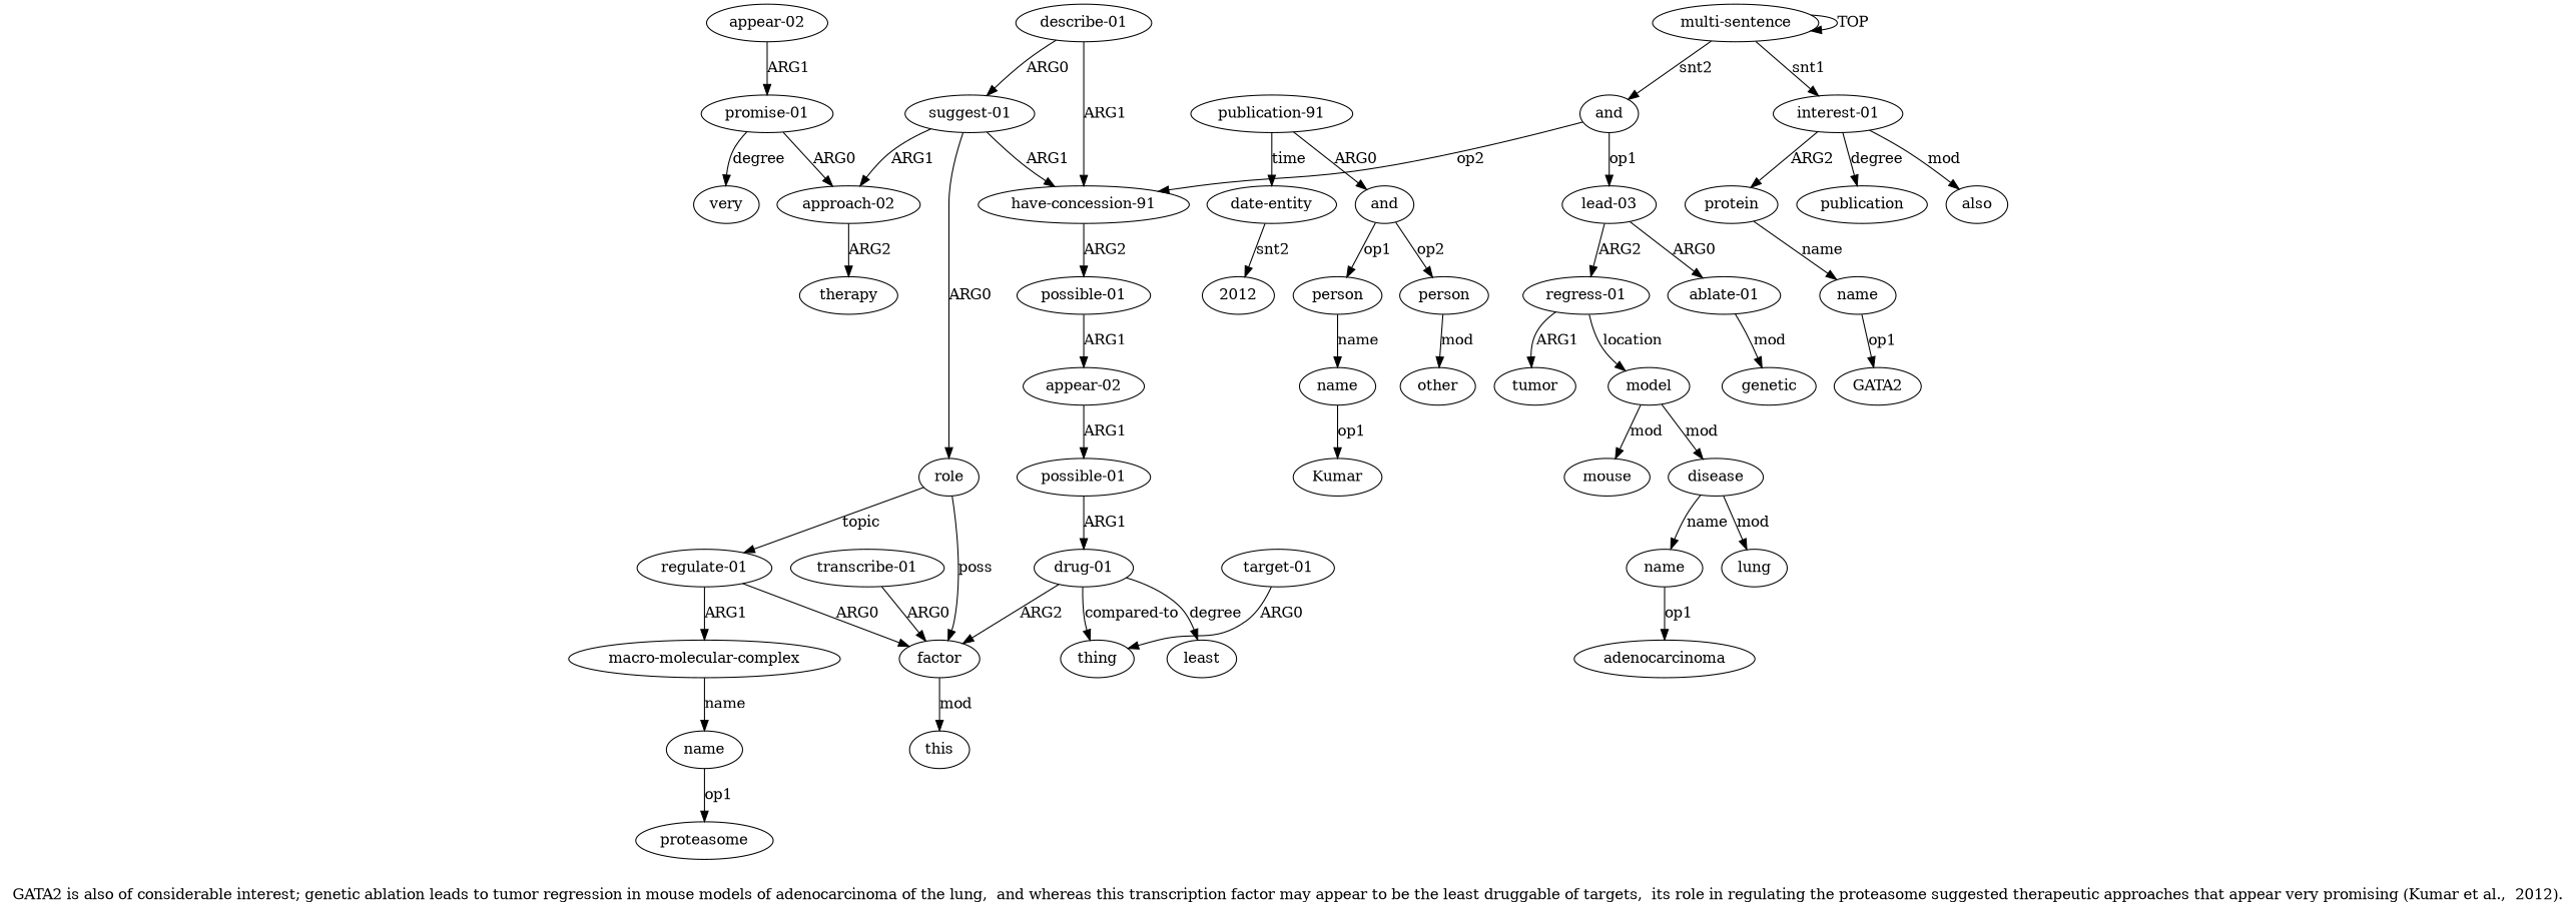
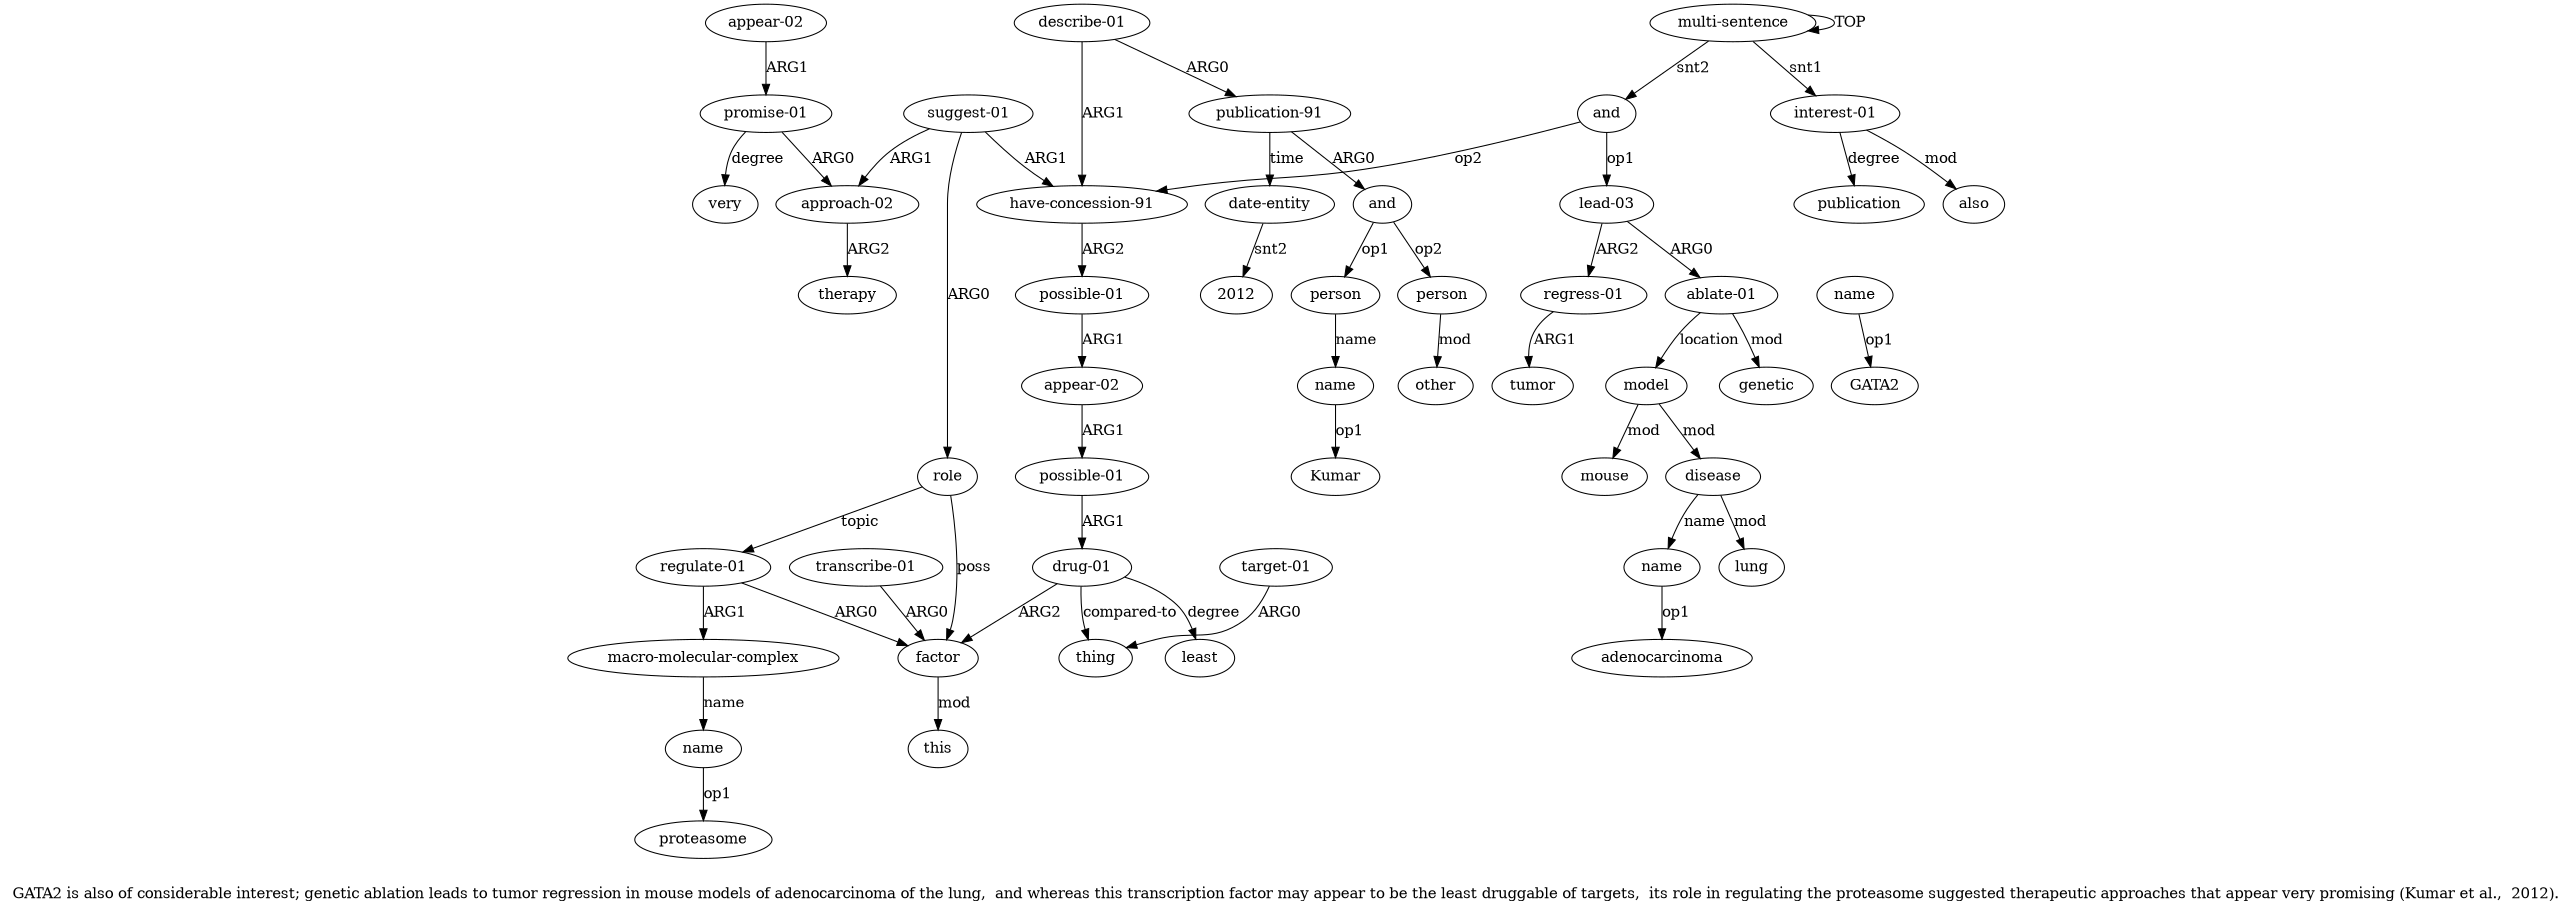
  digraph {
    label="GATA2 is also of considerable interest; genetic ablation leads to tumor regression in mouse models of adenocarcinoma of the lung,  and whereas this transcription factor may appear to be the least druggable of targets,  its role in regulating the proteasome suggested therapeutic approaches that appear very promising (Kumar et al.,  2012)."
    node [color=black gold_ind=-1 gold_label=name test_ind=-1 test_label=name]
    edge [color=black gold_label=ARG1 test_label=ARG1]
    n1 [gold_ind=20 gold_label="regulate-01" label="regulate-01" test_ind=20 test_label="regulate-01"]
    n2 [gold_ind=21 gold_label="macro-molecular-complex" label="macro-molecular-complex" test_ind=21 test_label="macro-molecular-complex"]
    n3 [gold_ind=32 gold_label=factor label=factor test_ind=32 test_label=factor]
    n4 [gold_ind=22 label=name test_ind=22]
    n5 [gold_ind=34 gold_label=this label=this test_ind=34 test_label=this]
    n6 [gold_label=proteasome label=proteasome test_label=proteasome]
    n7 [gold_ind=23 gold_label="approach-02" label="approach-02" test_ind=23 test_label="approach-02"]
    n8 [gold_ind=24 gold_label=therapy label=therapy test_ind=24 test_label=therapy]
    n9 [gold_ind=25 gold_label="promise-01" label="promise-01" test_ind=25 test_label="promise-01"]
    n10 [gold_ind=26 gold_label=very label=very test_ind=26 test_label=very]
    n11 [gold_ind=27 gold_label="appear-02" label="appear-02" test_ind=27 test_label="appear-02"]
    n12 [gold_ind=28 gold_label="possible-01" label="possible-01" test_ind=28 test_label="possible-01"]
    n13 [gold_ind=29 gold_label="appear-02" label="appear-02" test_ind=29 test_label="appear-02"]
    n14 [gold_ind=30 gold_label="possible-01" label="possible-01" test_ind=30 test_label="possible-01"]
    n15 [gold_ind=31 gold_label="drug-01" label="drug-01" test_ind=31 test_label="drug-01"]
    n16 [gold_ind=36 gold_label=thing label=thing test_ind=36 test_label=thing]
    n17 [gold_ind=35 gold_label=least label=least test_ind=35 test_label=least]
    n18 [gold_ind=37 gold_label="target-01" label="target-01" test_ind=37 test_label="target-01"]
    n19 [gold_label=adenocarcinoma label=adenocarcinoma test_label=adenocarcinoma]
    n20 [gold_ind=33 gold_label="transcribe-01" label="transcribe-01" test_ind=33 test_label="transcribe-01"]
    n21 [gold_label=Kumar label=Kumar test_label=Kumar]
    n22 [gold_label=2012 label=2012 test_label=2012]
    n23 [gold_ind=15 gold_label=lung label=lung test_ind=15 test_label=lung]
    n24 [gold_ind=14 label=name test_ind=14]
    n25 [gold_ind=17 gold_label="have-concession-91" label="have-concession-91" test_ind=17 test_label="have-concession-91"]
    n26 [gold_ind=18 gold_label="suggest-01" label="suggest-01" test_ind=18 test_label="suggest-01"]
    n27 [gold_ind=19 gold_label=role label=role test_ind=19 test_label=role]
    n28 [gold_ind=16 gold_label=mouse label=mouse test_ind=16 test_label=mouse]
    n29 [gold_ind=11 gold_label=tumor label=tumor test_ind=11 test_label=tumor]
    n30 [gold_ind=10 gold_label="regress-01" label="regress-01" test_ind=10 test_label="regress-01"]
    n31 [gold_ind=12 gold_label=model label=model test_ind=12 test_label=model]
    n32 [gold_ind=13 gold_label=disease label=disease test_ind=13 test_label=disease]
    n33 [gold_ind=39 gold_label="publication-91" label="publication-91" test_ind=39 test_label="publication-91"]
    n34 [gold_ind=45 gold_label="date-entity" label="date-entity" test_ind=45 test_label="date-entity"]
    n35 [gold_ind=40 gold_label=and label=and test_ind=40 test_label=and]
    n36 [gold_ind=43 gold_label=person label=person test_ind=43 test_label=person]
    n37 [gold_ind=41 gold_label=person label=person test_ind=41 test_label=person]
    n38 [gold_ind=44 gold_label=other label=other test_ind=44 test_label=other]
    n39 [gold_ind=42 label=name test_ind=42]
    n40 [gold_ind=38 gold_label="describe-01" label="describe-01" test_ind=38 test_label="describe-01"]
    n41 [gold_ind=1 gold_label="interest-01" label="interest-01" test_ind=1 test_label="interest-01"]
-   n42 [gold_ind=2 gold_label=protein label=protein test_ind=2 test_label=protein]
    n43 [gold_ind=5 gold_label=considerable label=publication test_ind=5 test_label=considerable]
    n44 [gold_ind=4 gold_label=also label=also test_ind=4 test_label=also]
    n45 [gold_ind=3 label=name test_ind=3]
    n46 [gold_label=GATA2 label=GATA2 test_label=GATA2]
    n47 [gold_ind=0 gold_label="multi-sentence" label="multi-sentence" test_ind=0 test_label="multi-sentence"]
    n48 [gold_ind=6 gold_label=and label=and test_ind=6 test_label=and]
    n49 [gold_ind=7 gold_label="lead-03" label="lead-03" test_ind=7 test_label="lead-03"]
    n50 [gold_ind=8 gold_label="ablate-01" label="ablate-01" test_ind=8 test_label="ablate-01"]
    n51 [gold_ind=9 gold_label=genetic label=genetic test_ind=9 test_label=genetic]
    n1 -> n2 [label=ARG1]
    n1 -> n3 [gold_label=ARG0 label=ARG0 test_label=ARG0]
    n2 -> n4 [gold_label=name label=name test_label=name]
    n3 -> n5 [gold_label=mod label=mod test_label=mod]
    n4 -> n6 [gold_label=op1 label=op1 test_label=op1]
    n7 -> n8 [gold_label=ARG2 label=ARG2 test_label=ARG2]
    n9 -> n7 [gold_label=ARG0 label=ARG0 test_label=ARG0]
    n9 -> n10 [gold_label=degree label=degree test_label=degree]
    n11 -> n9 [label=ARG1]
    n12 -> n13 [label=ARG1]
    n13 -> n14 [label=ARG1]
    n14 -> n15 [label=ARG1]
    n15 -> n3 [gold_label=ARG2 label=ARG2 test_label=ARG2]
    n15 -> n16 [gold_label="compared-to" label="compared-to" test_label="compared-to"]
    n15 -> n17 [gold_label=degree label=degree test_label=degree]
    n18 -> n16 [gold_label=ARG0 label=ARG0 test_label=ARG0]
    n20 -> n3 [gold_label=ARG0 label=ARG0 test_label=ARG0]
    n24 -> n19 [gold_label=op1 label=op1 test_label=op1]
    n25 -> n12 [gold_label=ARG2 label=ARG2 test_label=ARG2]
    n26 -> n7 [label=ARG1]
    n26 -> n25 [label=ARG1]
    n26 -> n27 [gold_label=ARG0 label=ARG0 test_label=ARG0]
    n27 -> n1 [gold_label=topic label=topic test_label=topic]
    n27 -> n3 [gold_label=poss label=poss test_label=poss]
    n30 -> n29 [label=ARG1]
-   n30 -> n31 [gold_label=location label=location test_label=location]
+   n50 -> n31 [gold_label=location label=location test_label=location]
    n31 -> n28 [gold_label=mod label=mod test_label=mod]
    n31 -> n32 [gold_label=mod label=mod test_label=mod]
    n32 -> n23 [gold_label=mod label=mod test_label=mod]
    n32 -> n24 [gold_label=name label=name test_label=name]
    n33 -> n34 [gold_label=time label=time test_label=time]
    n33 -> n35 [gold_label=ARG0 label=ARG0 test_label=ARG0]
    n34 -> n22 [gold_label=year label=snt2 test_label=year]
    n35 -> n36 [gold_label=op2 label=op2 test_label=op2]
    n35 -> n37 [gold_label=op1 label=op1 test_label=op1]
    n36 -> n38 [gold_label=mod label=mod test_label=mod]
    n37 -> n39 [gold_label=name label=name test_label=name]
    n39 -> n21 [gold_label=op1 label=op1 test_label=op1]
    n40 -> n25 [label=ARG1]
-   n40 -> n26 [gold_label=ARG0 label=ARG0 test_label=ARG0]
-   n41 -> n42 [gold_label=ARG2 label=ARG2 test_label=ARG2]
+   n40 -> n33 [gold_label=ARG0 label=ARG0 test_label=ARG0]
    n41 -> n43 [gold_label=degree label=degree test_label=degree]
    n41 -> n44 [gold_label=mod label=mod test_label=mod]
-   n42 -> n45 [gold_label=name label=name test_label=name]
    n45 -> n46 [gold_label=op1 label=op1 test_label=op1]
    n47 -> n41 [gold_label=snt1 label=snt1 test_label=snt1]
    n47 -> n47 [gold_label=TOP label=TOP test_label=TOP]
    n47 -> n48 [gold_label=snt2 label=snt2 test_label=snt2]
    n48 -> n25 [gold_label=op2 label=op2 test_label=op2]
    n48 -> n49 [gold_label=op1 label=op1 test_label=op1]
    n49 -> n30 [gold_label=ARG2 label=ARG2 test_label=ARG2]
    n49 -> n50 [gold_label=ARG0 label=ARG0 test_label=ARG0]
    n50 -> n51 [gold_label=mod label=mod test_label=mod]
  }
